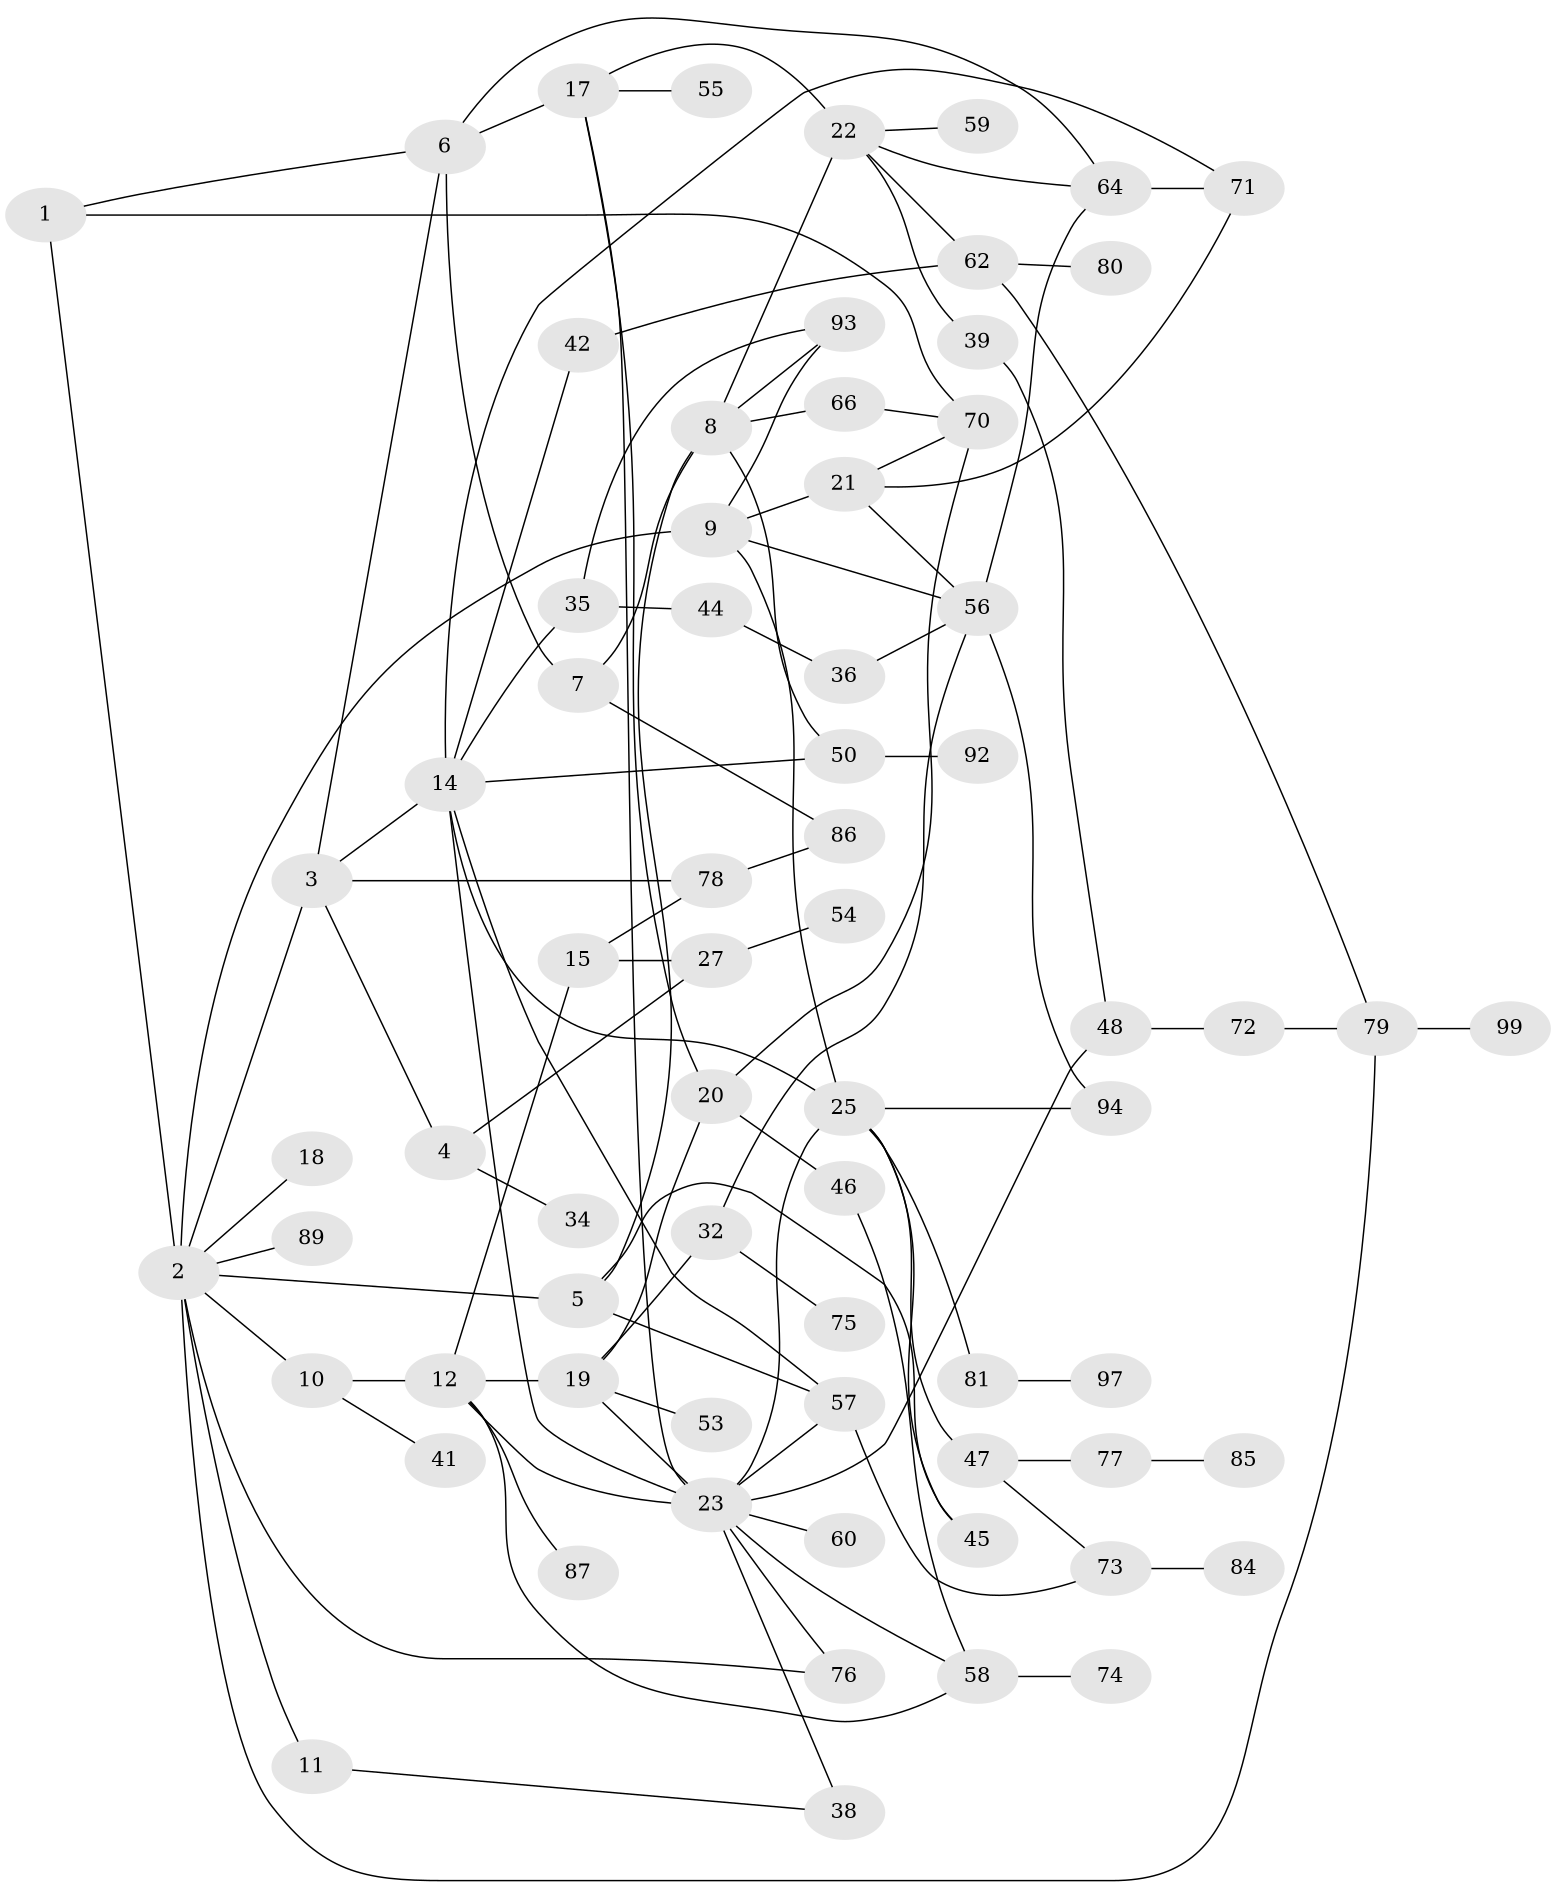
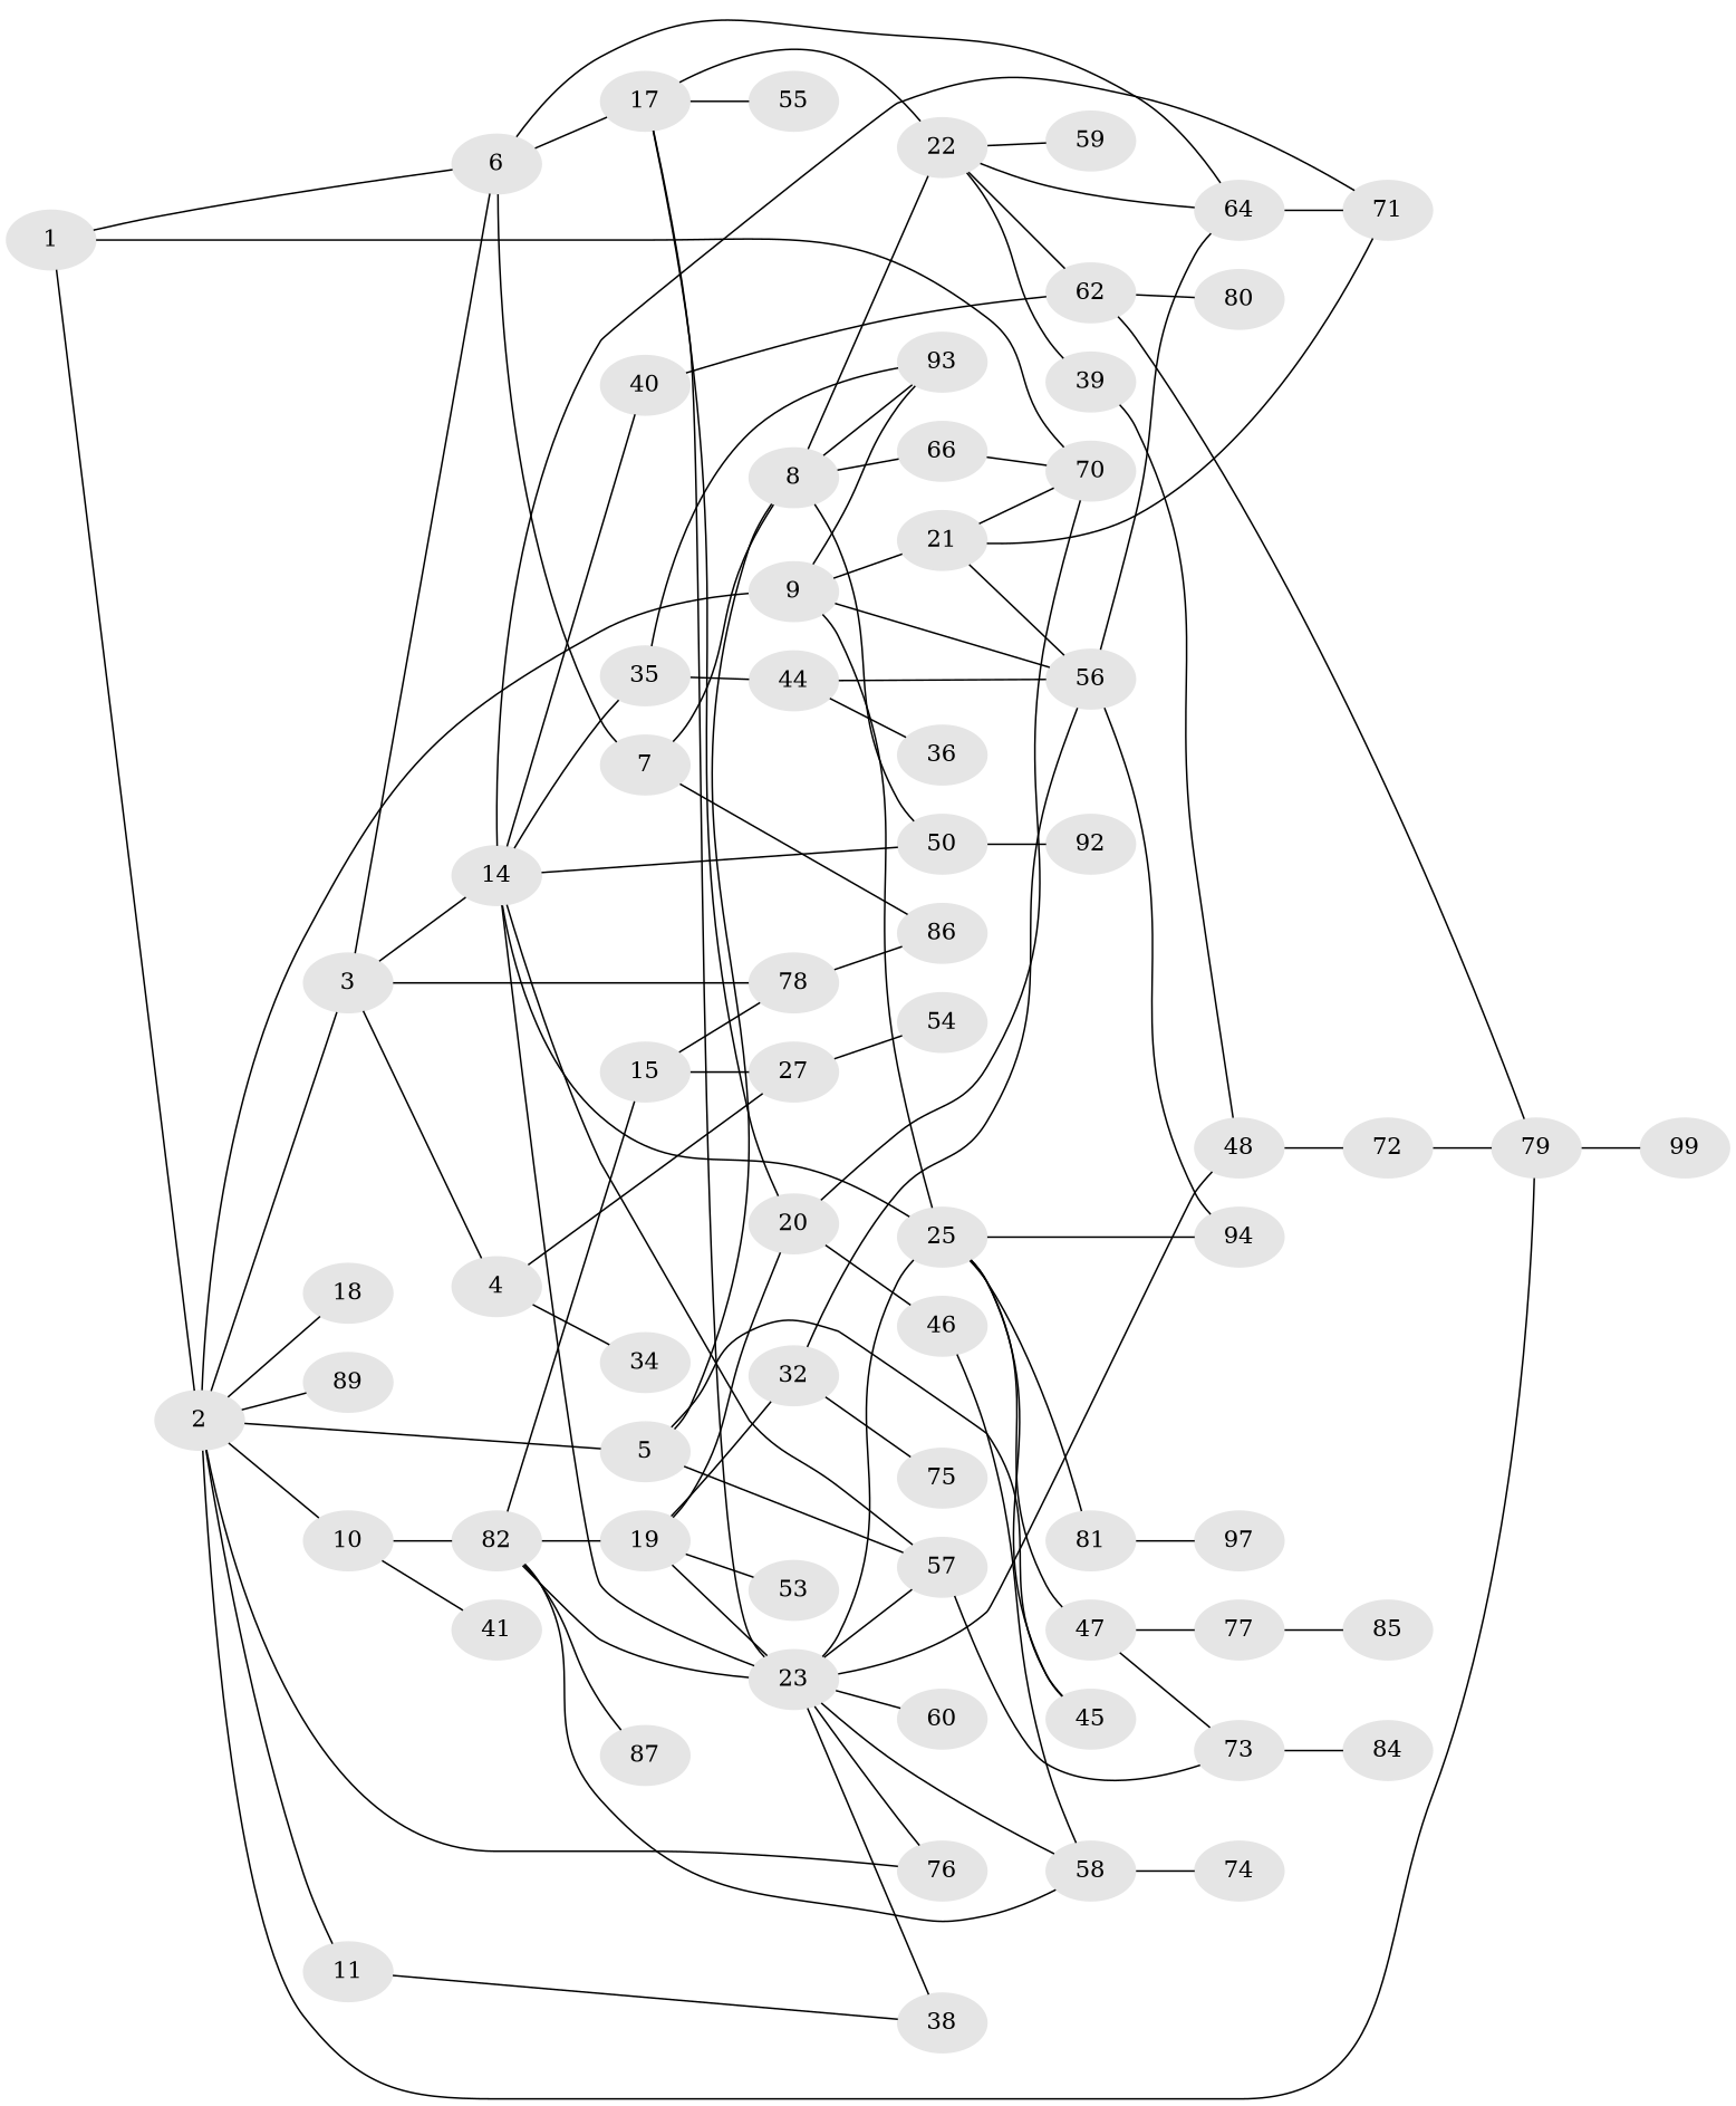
  graph {
    rankdir=LR
    node [color=gray90 style=filled]
    1
    2
    6 [super="+37"]
    70 [super="+96"]
    3
    5
    9 [super="+26+16"]
    10
    11
    18 [super="+30"]
    76
    79 [super="+95+82"]
    89
    7
    17
    64
    4
    14 [super="+49"]
    78
    8 [super="+28+13"]
    45
    57 [super="+102+61"]
    93
    21 [super="+52"]
    25 [super="+40+88"]
    56
-   12 [super="+68"]
+   12 [super="+68" label=82]
    41
    38
    99
    27
    34
    50
    23 [super="+33+29"]
    35 [super="+63"]
-   42
+   42 [label=40]
    71
    86
    54
    22 [super="+100"]
    66
    73
    20 [super="+67+24"]
    55
    39
    59
    62 [super="+83"]
    92
    47 [super="+69+90"]
    81
    94
    15
    19 [super="+31"]
    58 [super="+65"]
    87
    32
    53
    48
    60
    74
    44
    46
    75
    36
    80
    72
    77
    97
    84
    85
    1 -- 2
    1 -- 6
    1 -- 70
    2 -- 3
    2 -- 5
    2 -- 9
    2 -- 10
    2 -- 11
    2 -- 18
    2 -- 76
    2 -- 79
    2 -- 89
    6 -- 7
    6 -- 17
    6 -- 64
    3 -- 6
    3 -- 4
    3 -- 14
    3 -- 78
    5 -- 8
    5 -- 45
    5 -- 57
    9 -- 93
    9 -- 21
    9 -- 25
    9 -- 56
    10 -- 12
    10 -- 41
    11 -- 38
    79 -- 99
    7 -- 8
    7 -- 86
    17 -- 23
    17 -- 22
    17 -- 20
    17 -- 55
    64 -- 71
    4 -- 27
    4 -- 34
    14 -- 57
    14 -- 25
    14 -- 50
    14 -- 23
    14 -- 35
    14 -- 42
    14 -- 71
    78 -- 86
    8 -- 93
    8 -- 50
    8 -- 22
    8 -- 66
    57 -- 73
    21 -- 70 [weight=2]
    21 -- 56
    21 -- 71
    25 -- 45
    25 -- 47
    25 -- 81
    25 -- 94
    56 -- 64
    56 -- 94
    12 -- 23
    12 -- 15
    12 -- 19 [weight=2]
    12 -- 58
    12 -- 87
    27 -- 54
    50 -- 92
    23 -- 76
    23 -- 57
    23 -- 25
    23 -- 38
    23 -- 58
    23 -- 48 [weight=2]
    23 -- 60
    35 -- 93
    35 -- 44
    42 -- 62
    22 -- 64
    22 -- 39
    22 -- 59
    22 -- 62
    66 -- 70
    73 -- 84
    20 -- 70
    20 -- 46
    39 -- 48
    62 -- 79
    62 -- 80
    47 -- 73
    47 -- 77
    81 -- 97
    15 -- 78
    15 -- 27
    19 -- 23
    19 -- 20
    19 -- 32
    19 -- 53
    58 -- 74
    32 -- 56
    32 -- 75
    48 -- 72
    44 -- 36
    46 -- 58
-   36 -- 56
+   44 -- 56
    72 -- 79
    77 -- 85
  }
